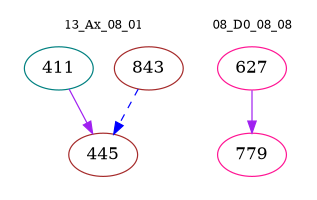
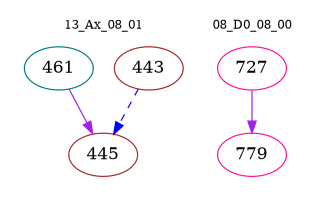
  digraph {
    fontname="DejaVu Serif"
    node [color=brown fontname="DejaVu Serif"]
    edge [color=purple fontname="DejaVu Serif" style=solid]
-   n1 [label=843]
+   n1 [label=443]
    n2 [label=445]
-   n3 [color=teal label=411]
-   n4 [color=deeppink label=627]
+   n3 [color=teal label=461]
+   n4 [color=deeppink label=727]
    n5 [color=deeppink label=779]
    subgraph cluster_1 {
      color=white
      fontsize=10
      label="13_Ax_08_01"
      n1
      n2
      n3
    }
    subgraph cluster_2 {
      color=white
      fontsize=10
-     label="08_D0_08_08"
+     label="08_D0_08_00"
      n4
      n5
    }
    n1 -> n2 [color=blue style=dashed]
    n3 -> n2
    n4 -> n5
  }
